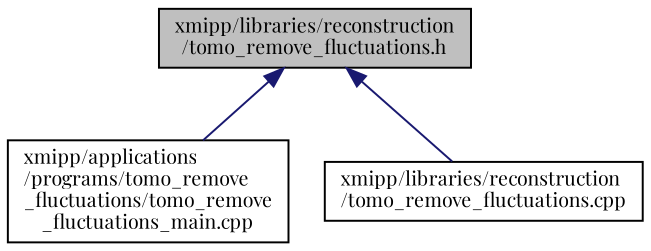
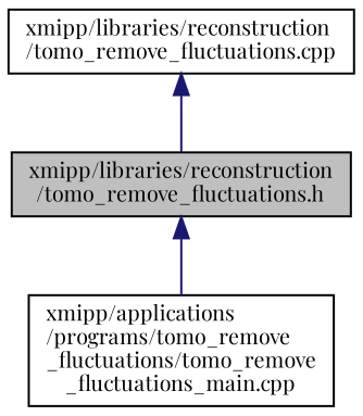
  digraph {
    fontname="Playfair Display"
    node [color=black fillcolor=white fontname="Playfair Display" fontsize=10 shape=record style=filled]
    edge [color=midnightblue dir=back fontname="Playfair Display" fontsize=10 labelfontname=Helvetica labelfontsize=10 style=solid]
    n1 [fillcolor=grey75 fontcolor=black height=0.2 label="xmipp/libraries/reconstruction\l/tomo_remove_fluctuations.h" width=0.4]
    n2 [height=0.2 label="xmipp/applications\l/programs/tomo_remove\l_fluctuations/tomo_remove\l_fluctuations_main.cpp" width=0.4]
    n3 [height=0.2 label="xmipp/libraries/reconstruction\l/tomo_remove_fluctuations.cpp" width=0.4]
    n1 -> n2
-   n1 -> n3
+   n3 -> n1
  }
